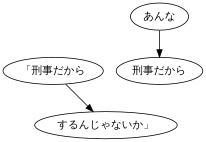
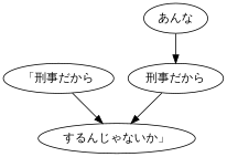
  digraph {
    fontname=Roboto
    node [fontname=Roboto]
    edge [fontname=Roboto]
    n1 [label="「刑事だから"]
    n2 [label="するんじゃないか」"]
    n3 [label="あんな"]
    n4 [label="刑事だから"]
    n1 -> n2
    n3 -> n4
+   n4 -> n2
  }
